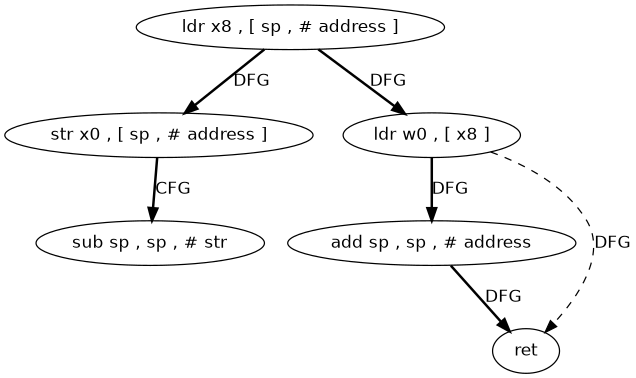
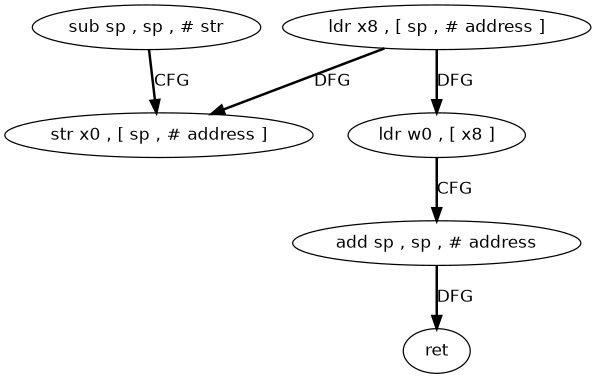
  digraph {
    fontname="DejaVu Sans"
    node [fontname="DejaVu Sans"]
    edge [fontname="DejaVu Sans" style=bold]
    n1 [label="sub sp , sp , # str"]
    n2 [label="str x0 , [ sp , # address ]"]
    n3 [label="ldr x8 , [ sp , # address ]"]
    n4 [label="ldr w0 , [ x8 ]"]
    n5 [label="add sp , sp , # address"]
    n6 [label=ret]
-   n2 -> n1 [label=CFG]
+   n1 -> n2 [label=CFG]
    n3 -> n2 [label=DFG]
    n3 -> n4 [label=DFG]
-   n4 -> n5 [label=DFG]
-   n4 -> n6 [label=DFG style=dashed]
+   n4 -> n5 [label=CFG]
    n5 -> n6 [label=DFG]
  }
